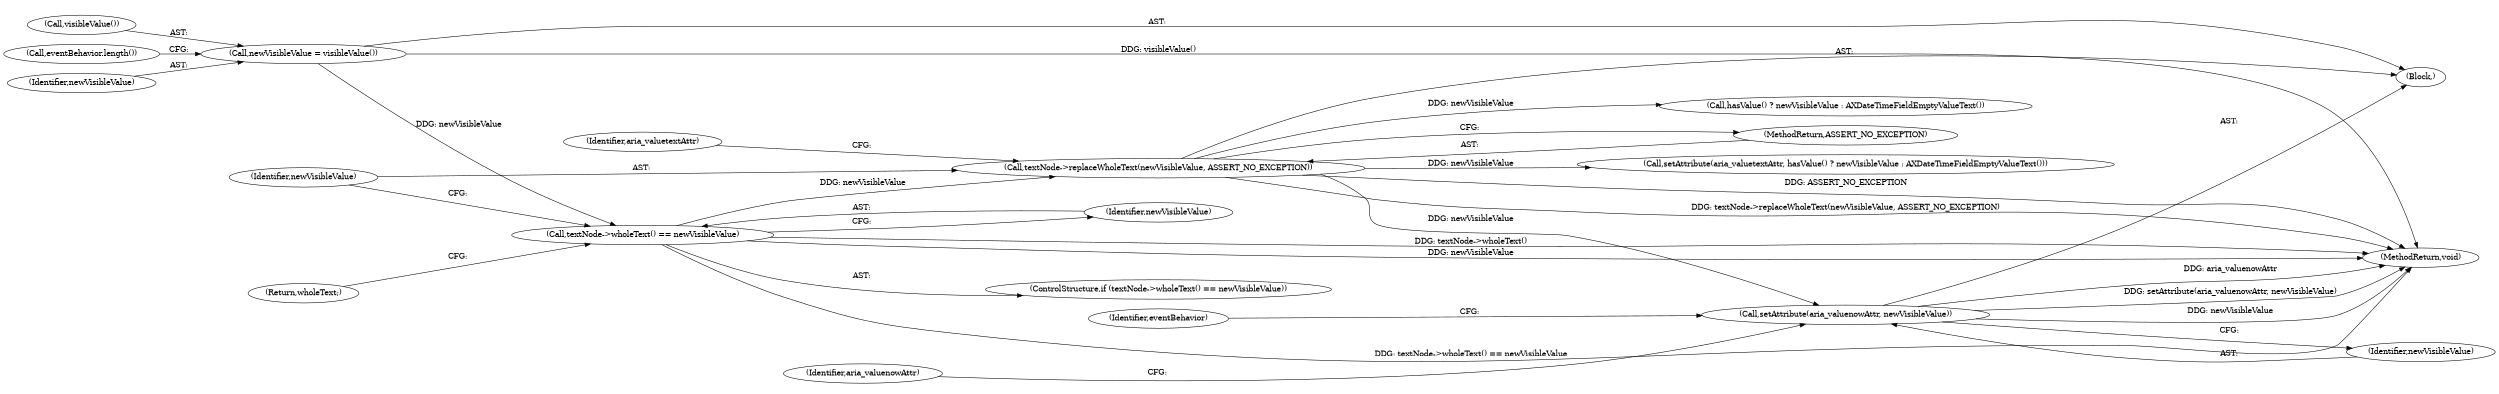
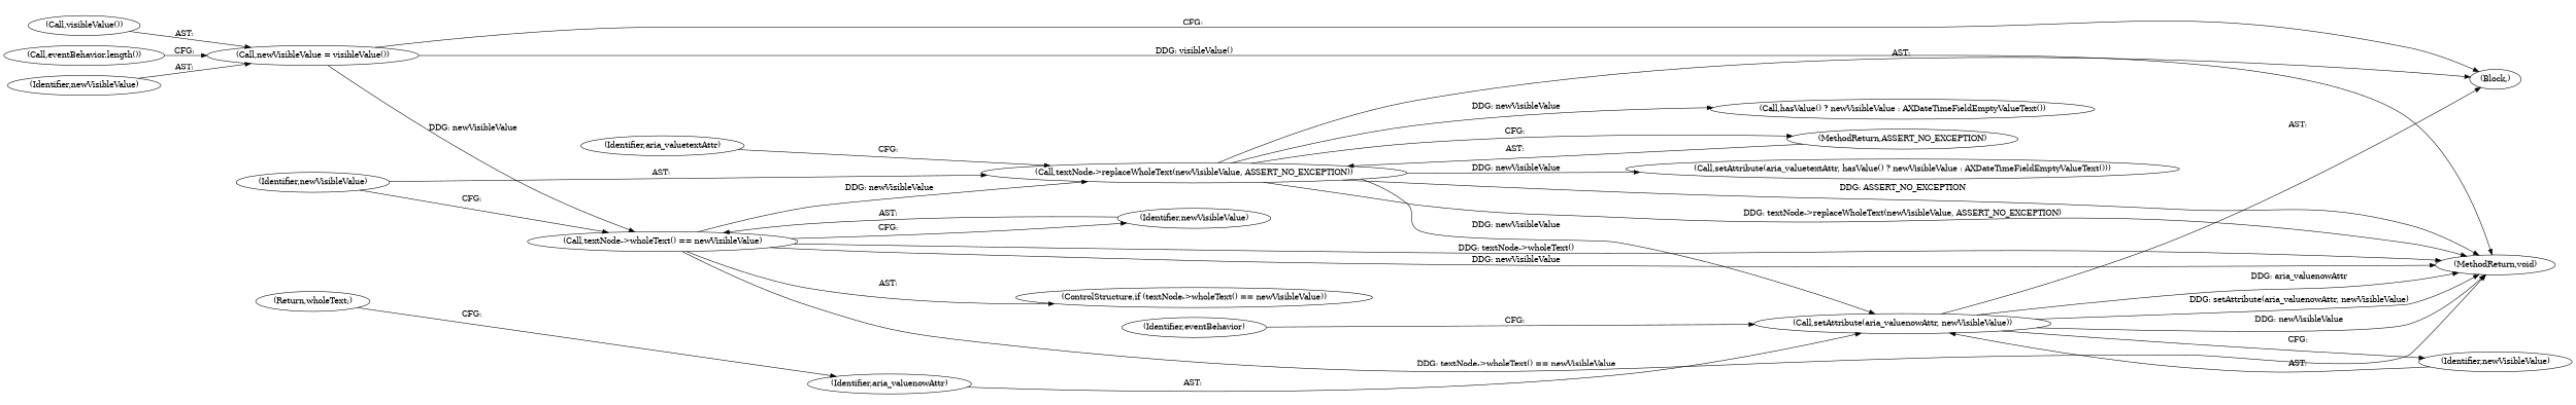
  digraph {
    rankdir=LR
    n1 [label="(Call,setAttribute(aria_valuenowAttr, newVisibleValue))"]
    n2 [label="(MethodReturn,void)"]
    n3 [label="(Identifier,newVisibleValue)"]
    n4 [label="(Block,)"]
    n5 [label="(Call,textNode->replaceWholeText(newVisibleValue, ASSERT_NO_EXCEPTION))"]
    n6 [label="(Call,hasValue() ? newVisibleValue : AXDateTimeFieldEmptyValueText())"]
    n7 [label="(MethodReturn,ASSERT_NO_EXCEPTION)"]
    n8 [label="(Call,setAttribute(aria_valuetextAttr, hasValue() ? newVisibleValue : AXDateTimeFieldEmptyValueText()))"]
    n9 [label="(Call,textNode->wholeText() == newVisibleValue)"]
    n10 [label="(ControlStructure,if (textNode->wholeText() == newVisibleValue))"]
    n11 [label="(Identifier,newVisibleValue)"]
    n12 [label="(Call,newVisibleValue = visibleValue())"]
    n13 [label="(Call,visibleValue())"]
    n14 [label="(Call,eventBehavior.length())"]
    n15 [label="(Identifier,aria_valuetextAttr)"]
    n16 [label="(Identifier,eventBehavior)"]
    n17 [label="(Return,wholeText;)"]
    n18 [label="(Identifier,newVisibleValue)"]
    n19 [label="(Identifier,newVisibleValue)"]
    n20 [label="(Identifier,aria_valuenowAttr)"]
    n1 -> n2 [label="DDG: aria_valuenowAttr"]
    n1 -> n2 [label="DDG: setAttribute(aria_valuenowAttr, newVisibleValue)"]
    n1 -> n2 [label="DDG: newVisibleValue"]
    n1 -> n3 [label="CFG: "]
    n1 -> n4 [label="AST: "]
    n3 -> n1 [label="AST: "]
    n5 -> n1 [label="DDG: newVisibleValue"]
    n5 -> n2 [label="DDG: textNode->replaceWholeText(newVisibleValue, ASSERT_NO_EXCEPTION)"]
    n5 -> n2 [label="DDG: ASSERT_NO_EXCEPTION"]
    n5 -> n4 [label="AST: "]
    n5 -> n6 [label="DDG: newVisibleValue"]
    n5 -> n7 [label="CFG: "]
    n5 -> n8 [label="DDG: newVisibleValue"]
    n7 -> n5 [label="AST: "]
    n9 -> n2 [label="DDG: textNode->wholeText()"]
    n9 -> n2 [label="DDG: newVisibleValue"]
    n9 -> n2 [label="DDG: textNode->wholeText() == newVisibleValue"]
    n9 -> n5 [label="DDG: newVisibleValue"]
    n9 -> n10 [label="AST: "]
    n9 -> n11 [label="CFG: "]
    n11 -> n9 [label="AST: "]
    n12 -> n2 [label="DDG: visibleValue()"]
-   n12 -> n4 [label="AST: "]
+   n12 -> n4 [label="CFG: "]
    n12 -> n9 [label="DDG: newVisibleValue"]
    n13 -> n12 [label="AST: "]
    n14 -> n12 [label="CFG: "]
    n15 -> n5 [label="CFG: "]
    n16 -> n1 [label="CFG: "]
-   n17 -> n9 [label="CFG: "]
+   n17 -> n20 [label="CFG: "]
    n18 -> n5 [label="AST: "]
    n18 -> n9 [label="CFG: "]
    n19 -> n12 [label="AST: "]
-   n20 -> n1 [label="CFG: "]
+   n20 -> n1 [label="AST: "]
  }
